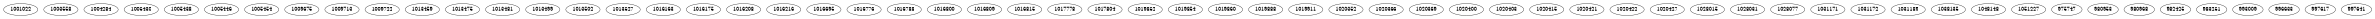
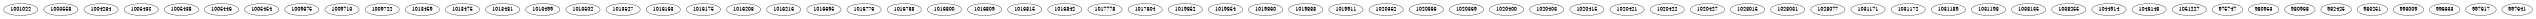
  graph {
    1001022 [x=404.90222930908203 y=-395.0642395019531]
    1003558 [x=386.1702346801758 y=-289.34961318969727]
    1004284 [x=490.052490234375 y=-378.2726287841797]
    1005430 [x=339.4157028198242 y=-321.2971878051758]
    1005438 [x=-236.71428680419922 y=238.63203048706055]
    1005446 [x=7.807697057723999 y=413.6444854736328]
    1005454 [x=-80.87160110473633 y=484.2769241333008]
    1009675 [x=-211.45137786865234 y=338.2906723022461]
    1009713 [x=-42.51868724822998 y=392.4400329589844]
    1009722 [x=532.0810699462891 y=-303.3474922180176]
    1013459 [x=-141.91561698913574 y=51.804609298706055]
    1013475 [x=-74.20858860015869 y=428.85231018066406]
    1013481 [x=-245.44519424438477 y=99.91208076477051]
    1013499 [x=-331.1766052246094 y=144.0893268585205]
    1013502 [x=-146.67007446289062 y=400.7406234741211]
    1013527 [x=-180.31652450561523 y=448.4587860107422]
    1016163 [x=-29.324774742126465 y=306.86206817626953]
    1016175 [x=-98.92698287963867 y=387.7191925048828]
    1016208 [x=-153.17952156066895 y=303.8243293762207]
    1016216 [x=-114.02993202209473 y=342.68245697021484]
    1016695 [x=245.82406997680664 y=-271.47186279296875]
    1016776 [x=-161.45986557006836 y=355.2347946166992]
    1016788 [x=-114.49745178222656 y=240.8711051940918]
    1016800 [x=-285.21902084350586 y=127.36700057983398]
    1016809 [x=-97.05911636352539 y=156.162691116333]
    1016815 [x=-362.77015686035156 y=53.51095199584961]
+   1016842 [x=-100.51285743713379 y=2.538934350013733]
    1017778 [x=482.13470458984375 y=-272.6841926574707]
    1017804 [x=-276.3354301452637 y=61.280412673950195]
    1019852 [x=-140.7654571533203 y=491.5526580810547]
    1019854 [x=-364.0391540527344 y=104.78748321533203]
    1019860 [x=-271.5456199645996 y=7.6496195793151855]
    1019888 [x=-1.2443098425865173 y=353.99391174316406]
    1019911 [x=126.47443771362305 y=-259.5265197753906]
    1020352 [x=-132.23998069763184 y=122.12847709655762]
    1020366 [x=-89.46234703063965 y=109.36622619628906]
    1020369 [x=-203.3243751525879 y=399.04869079589844]
    1020400 [x=197.64101028442383 y=-208.24256896972656]
    1020403 [x=-89.60446357727051 y=297.0391082763672]
    1020415 [x=-110.92784881591797 y=-37.984209060668945]
    1020421 [x=-121.56413078308105 y=441.3504409790039]
    1020422 [x=155.83063125610352 y=-174.26153182983398]
    1020427 [x=109.87299919128418 y=-206.90227508544922]
    1028015 [x=-58.36983680725098 y=232.8766632080078]
    1028031 [x=153.086519241333 y=-220.3221321105957]
    1028077 [x=-319.6150207519531 y=29.743170738220215]
    1031171 [x=-63.77350330352783 y=348.5664367675781]
    1031172 [x=176.75920486450195 y=-259.20604705810547]
    1031189 [x=-315.7216453552246 y=85.31786918640137]
+   1031198 [x=-29.374735355377197 y=457.88536071777344]
    1038135 [x=364.8418426513672 y=-433.0868911743164]
+   1038255 [x=453.1890869140625 y=-410.71704864501953]
+   1044914 [x=478.85223388671875 y=-457.8997039794922]
    1048148 [x=437.18414306640625 y=-310.44565200805664]
    1051227 [x=395.57472229003906 y=-343.62735748291016]
    975747 [x=-197.46952056884766 y=226.51971817016602]
    980953 [x=428.59886169433594 y=-254.0953826904297]
    980968 [x=351.5794372558594 y=-377.6042175292969]
    982425 [x=541.4244079589844 y=-361.4474868774414]
    983251 [x=419.1621780395508 y=-453.8164520263672]
    993009 [x=484.80316162109375 y=-328.89198303222656]
    996633 [x=442.6791763305664 y=-360.2306365966797]
    997617 [x=-219.77588653564453 y=38.606669902801514]
    997641 [x=523.092155456543 y=-419.8249816894531]
  }
